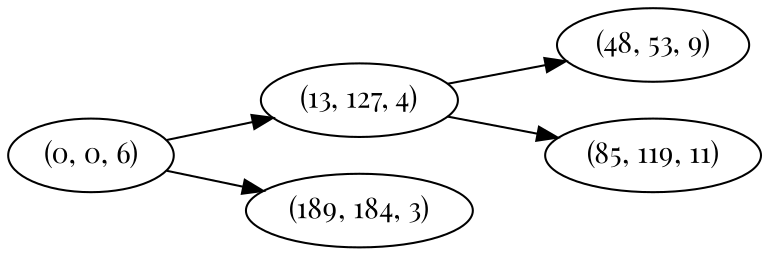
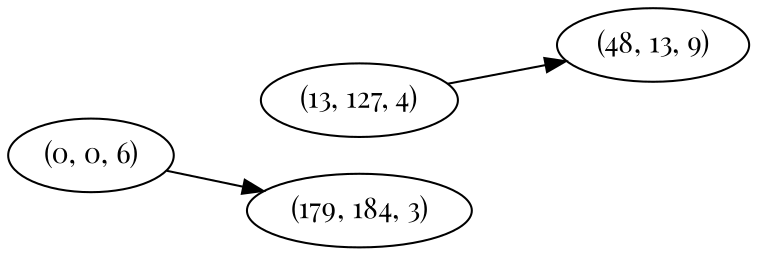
  digraph {
    fontname="Playfair Display"
    rankdir=LR
    node [fontname="Playfair Display"]
    edge [fontname="Playfair Display"]
    n1 [label="(0, 0, 6)"]
    "(13, 127, 4)"
-   "(179, 184, 3)" [label="(189, 184, 3)"]
-   "(48, 53, 9)"
-   "(85, 119, 11)"
-   n1 -> "(13, 127, 4)"
+   "(179, 184, 3)"
+   "(48, 53, 9)" [label="(48, 13, 9)"]
    n1 -> "(179, 184, 3)"
    "(13, 127, 4)" -> "(48, 53, 9)"
-   "(13, 127, 4)" -> "(85, 119, 11)"
  }
